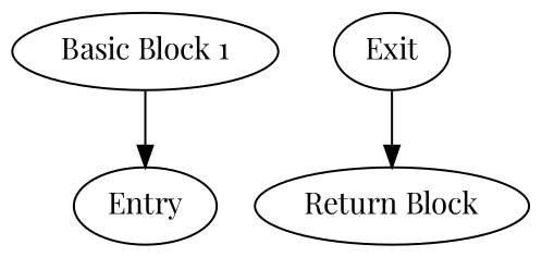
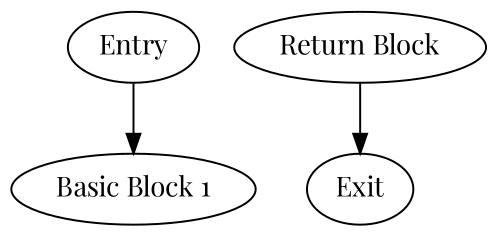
  digraph {
    fontname="Playfair Display"
    node [fontname="Playfair Display"]
    edge [fontname="Playfair Display"]
    n1 [label=Entry]
    n2 [label="Basic Block 1"]
    n3 [label="Return Block"]
    n4 [label=Exit]
-   n2 -> n1
-   n4 -> n3
+   n1 -> n2
+   n3 -> n4
  }
